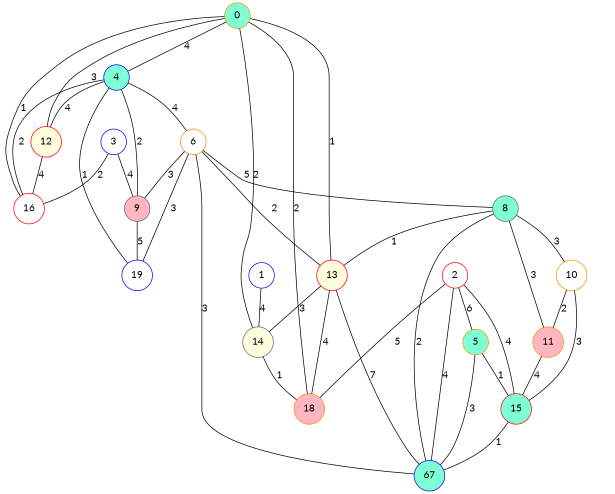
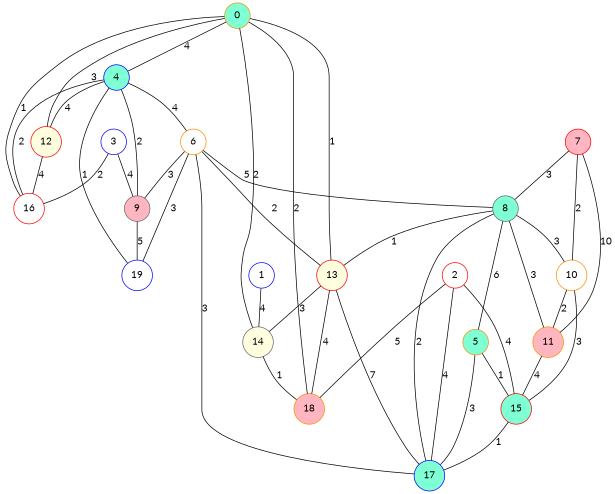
  graph {
    fontname=Lato
    node [color=darkorange fillcolor=white fontname=Lato shape=circle style=filled]
    edge [fontname=Lato]
    0 [fillcolor=aquamarine]
    4 [color=blue fillcolor=aquamarine]
    14 [color=gray40 fillcolor=lightyellow]
    12 [color=red fillcolor=lightyellow]
    18 [fillcolor=lightpink]
    16 [color=red]
    13 [color=red fillcolor=lightyellow]
    9 [color=gray40 fillcolor=lightpink]
    6
    19 [color=blue]
-   17 [color=blue fillcolor=aquamarine label=67]
+   17 [color=blue fillcolor=aquamarine]
    8 [color=gray40 fillcolor=aquamarine]
    1 [color=blue]
    2 [color=red]
    5 [fillcolor=aquamarine]
    15 [color=red fillcolor=aquamarine]
    3 [color=blue]
    11 [fillcolor=lightpink]
    10
+   7 [color=red fillcolor=lightpink]
    0 -- 4 [label=4]
    0 -- 14 [label=2]
    0 -- 12 [label=3]
    0 -- 18 [label=2]
    0 -- 16 [label=1]
    0 -- 13 [label=1]
    4 -- 12 [label=4]
    4 -- 16 [label=2]
    4 -- 9 [label=2]
    4 -- 6 [label=4]
    4 -- 19 [label=1]
    14 -- 18 [label=1]
    12 -- 16 [label=4]
    13 -- 14 [label=3]
    13 -- 18 [label=4]
    13 -- 17 [label=7]
    9 -- 19 [label=5]
    6 -- 13 [label=2]
    6 -- 9 [label=3]
    6 -- 19 [label=3]
    6 -- 17 [label=3]
    6 -- 8 [label=5]
    8 -- 13 [label=1]
    8 -- 17 [label=2]
    8 -- 11 [label=3]
    8 -- 10 [label=3]
    1 -- 14 [label=4]
    2 -- 18 [label=5]
    2 -- 17 [label=4]
-   2 -- 5 [label=6]
+   8 -- 5 [label=6]
    2 -- 15 [label=4]
    5 -- 17 [label=3]
    5 -- 15 [label=1]
    15 -- 17 [label=1]
    3 -- 16 [label=2]
    3 -- 9 [label=4]
    11 -- 15 [label=4]
    10 -- 15 [label=3]
    10 -- 11 [label=2]
+   7 -- 8 [label=3]
+   7 -- 11 [label=10]
+   7 -- 10 [label=2]
  }
